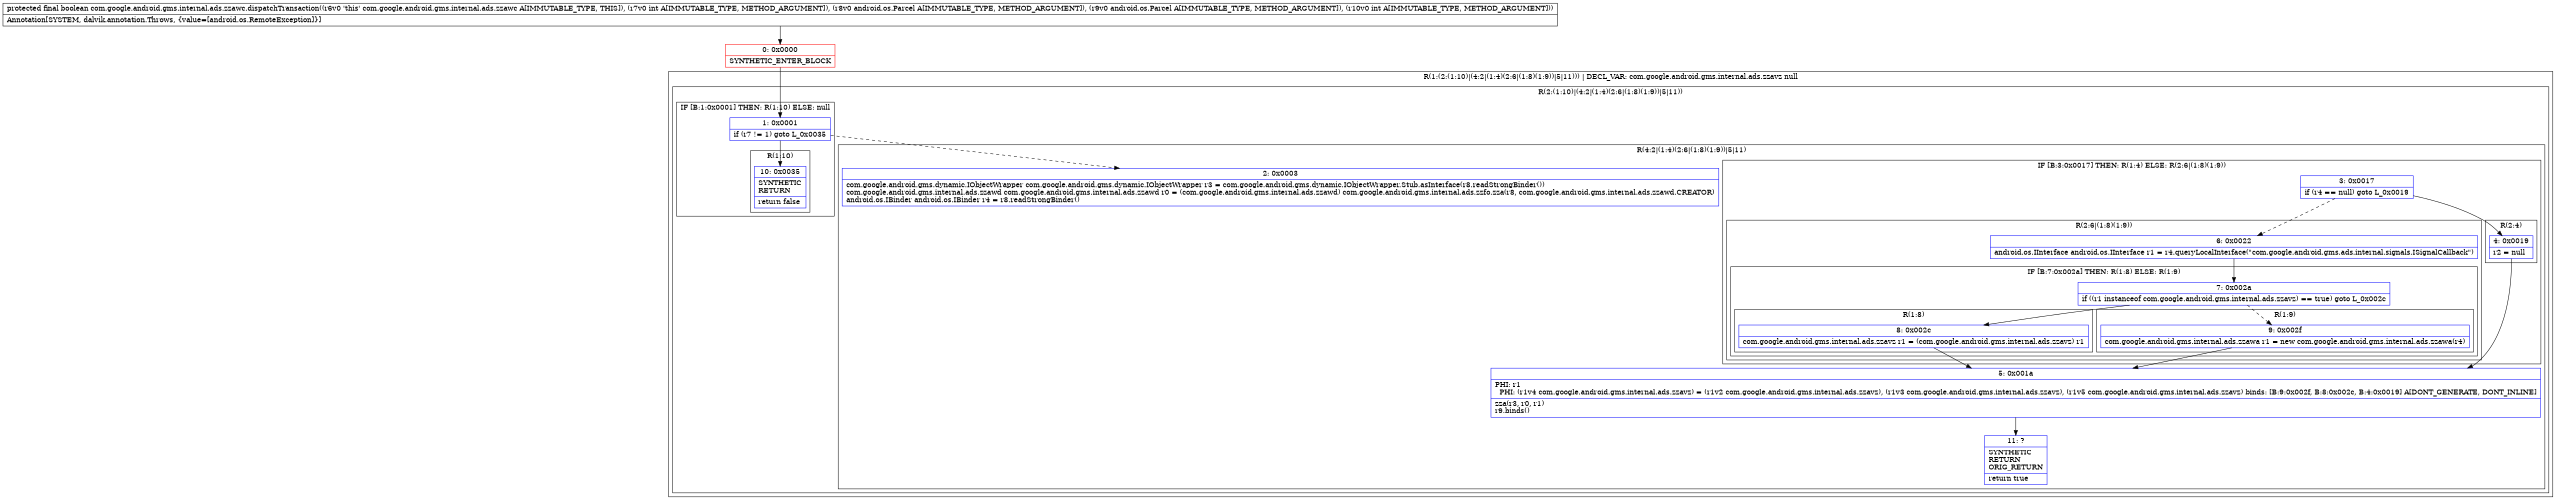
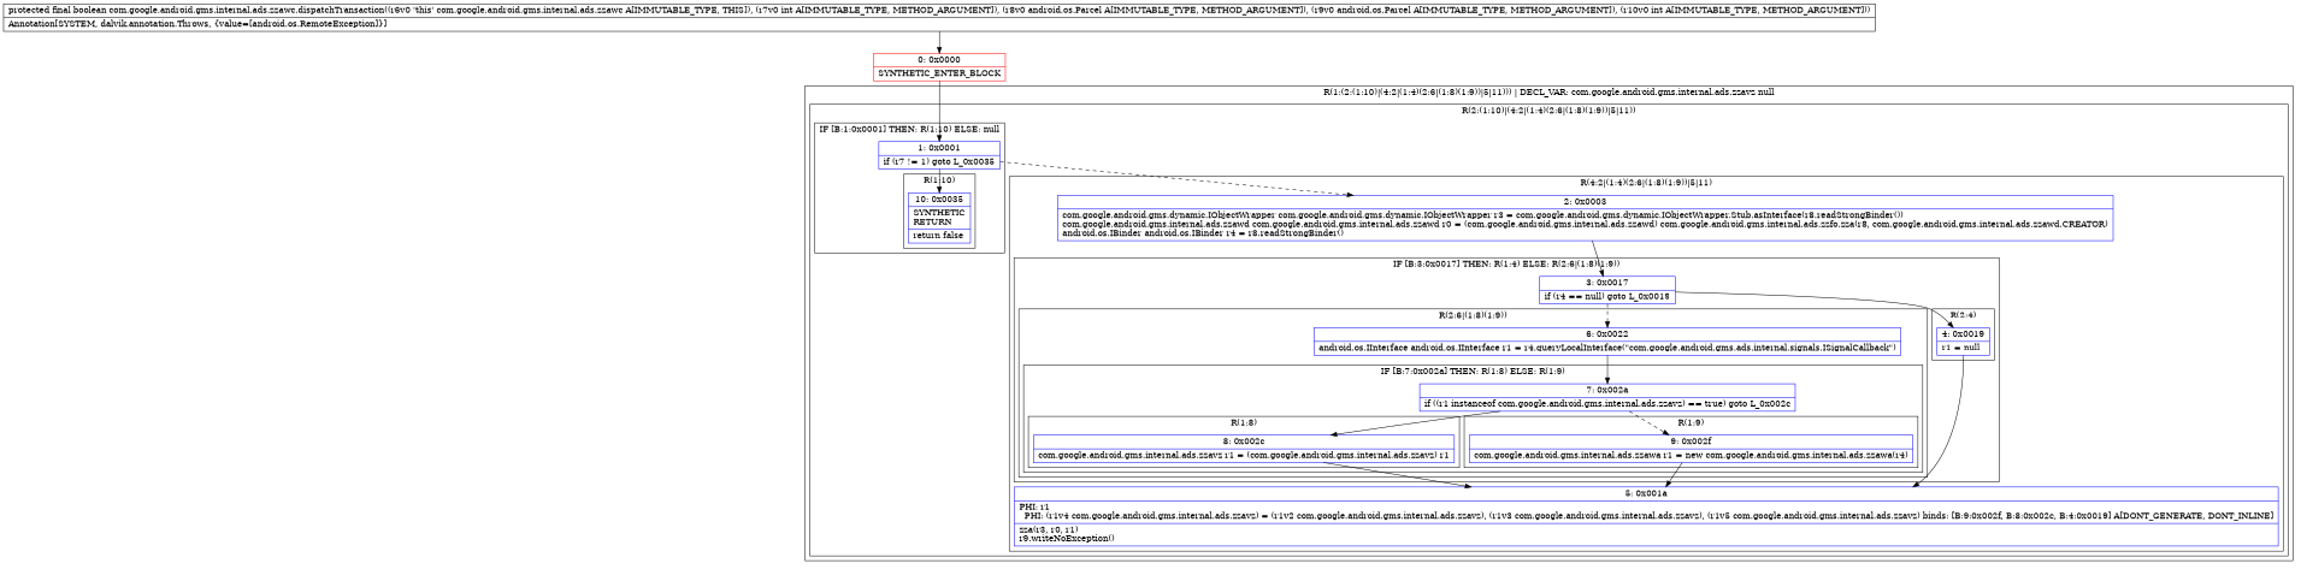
  digraph {
    node [color=blue shape=record]
    n1 [label="{10\:\ 0x0035|SYNTHETIC\lRETURN\l|return false\l}"]
    n2 [label="{1\:\ 0x0001|if (r7 != 1) goto L_0x0035\l}"]
-   n3 [label="{4\:\ 0x0019|r2 = null\l}"]
+   n3 [label="{4\:\ 0x0019|r1 = null\l}"]
    n4 [label="{8\:\ 0x002c|com.google.android.gms.internal.ads.zzavz r1 = (com.google.android.gms.internal.ads.zzavz) r1\l}"]
    n5 [label="{9\:\ 0x002f|com.google.android.gms.internal.ads.zzawa r1 = new com.google.android.gms.internal.ads.zzawa(r4)\l}"]
    n6 [label="{7\:\ 0x002a|if ((r1 instanceof com.google.android.gms.internal.ads.zzavz) == true) goto L_0x002c\l}"]
    n7 [label="{6\:\ 0x0022|android.os.IInterface android.os.IInterface r1 = r4.queryLocalInterface(\"com.google.android.gms.ads.internal.signals.ISignalCallback\")\l}"]
    n8 [label="{3\:\ 0x0017|if (r4 == null) goto L_0x0019\l}"]
    n9 [label="{2\:\ 0x0003|com.google.android.gms.dynamic.IObjectWrapper com.google.android.gms.dynamic.IObjectWrapper r3 = com.google.android.gms.dynamic.IObjectWrapper.Stub.asInterface(r8.readStrongBinder())\lcom.google.android.gms.internal.ads.zzawd com.google.android.gms.internal.ads.zzawd r0 = (com.google.android.gms.internal.ads.zzawd) com.google.android.gms.internal.ads.zzfo.zza(r8, com.google.android.gms.internal.ads.zzawd.CREATOR)\landroid.os.IBinder android.os.IBinder r4 = r8.readStrongBinder()\l}"]
-   n10 [label="{5\:\ 0x001a|PHI: r1 \l  PHI: (r1v4 com.google.android.gms.internal.ads.zzavz) = (r1v2 com.google.android.gms.internal.ads.zzavz), (r1v3 com.google.android.gms.internal.ads.zzavz), (r1v5 com.google.android.gms.internal.ads.zzavz) binds: [B:9:0x002f, B:8:0x002c, B:4:0x0019] A[DONT_GENERATE, DONT_INLINE]\l|zza(r3, r0, r1)\lr9.binds()\l}"]
-   n11 [label="{11\:\ ?|SYNTHETIC\lRETURN\lORIG_RETURN\l|return true\l}"]
+   n10 [label="{5\:\ 0x001a|PHI: r1 \l  PHI: (r1v4 com.google.android.gms.internal.ads.zzavz) = (r1v2 com.google.android.gms.internal.ads.zzavz), (r1v3 com.google.android.gms.internal.ads.zzavz), (r1v5 com.google.android.gms.internal.ads.zzavz) binds: [B:9:0x002f, B:8:0x002c, B:4:0x0019] A[DONT_GENERATE, DONT_INLINE]\l|zza(r3, r0, r1)\lr9.writeNoException()\l}"]
    n12 [color=red label="{0\:\ 0x0000|SYNTHETIC_ENTER_BLOCK\l}"]
    n13 [label="{protected final boolean com.google.android.gms.internal.ads.zzawc.dispatchTransaction((r6v0 'this' com.google.android.gms.internal.ads.zzawc A[IMMUTABLE_TYPE, THIS]), (r7v0 int A[IMMUTABLE_TYPE, METHOD_ARGUMENT]), (r8v0 android.os.Parcel A[IMMUTABLE_TYPE, METHOD_ARGUMENT]), (r9v0 android.os.Parcel A[IMMUTABLE_TYPE, METHOD_ARGUMENT]), (r10v0 int A[IMMUTABLE_TYPE, METHOD_ARGUMENT]))  | Annotation[SYSTEM, dalvik.annotation.Throws, \{value=[android.os.RemoteException]\}]\l}" color=""]
    subgraph cluster_1 {
      label="R(1:(2:(1:10)|(4:2|(1:4)(2:6|(1:8)(1:9))|5|11))) | DECL_VAR: com.google.android.gms.internal.ads.zzavz null\l"
      subgraph cluster_2 {
        label="R(2:(1:10)|(4:2|(1:4)(2:6|(1:8)(1:9))|5|11))"
        subgraph cluster_3 {
          label="IF [B:1:0x0001] THEN: R(1:10) ELSE: null"
          n2
          subgraph cluster_4 {
            label="R(1:10)"
            n1
          }
        }
        subgraph cluster_5 {
          label="R(4:2|(1:4)(2:6|(1:8)(1:9))|5|11)"
          n9
          n10
-         n11
          subgraph cluster_6 {
            label="IF [B:3:0x0017] THEN: R(1:4) ELSE: R(2:6|(1:8)(1:9))"
            n8
            subgraph cluster_7 {
              label="R(2:4)"
              n3
            }
            subgraph cluster_8 {
              label="R(2:6|(1:8)(1:9))"
              n7
              subgraph cluster_9 {
                label="IF [B:7:0x002a] THEN: R(1:8) ELSE: R(1:9)"
                n6
                subgraph cluster_10 {
                  label="R(1:8)"
                  n4
                }
                subgraph cluster_11 {
                  label="R(1:9)"
                  n5
                }
              }
            }
          }
        }
      }
    }
    n2 -> n1
    n2 -> n9 [style=dashed]
    n3 -> n10
    n4 -> n10
    n5 -> n10
    n6 -> n4
    n6 -> n5 [style=dashed]
    n7 -> n6
    n8 -> n3
    n8 -> n7 [style=dashed]
-   n10 -> n11
+   n9 -> n8
    n12 -> n2
    n13 -> n12
  }
